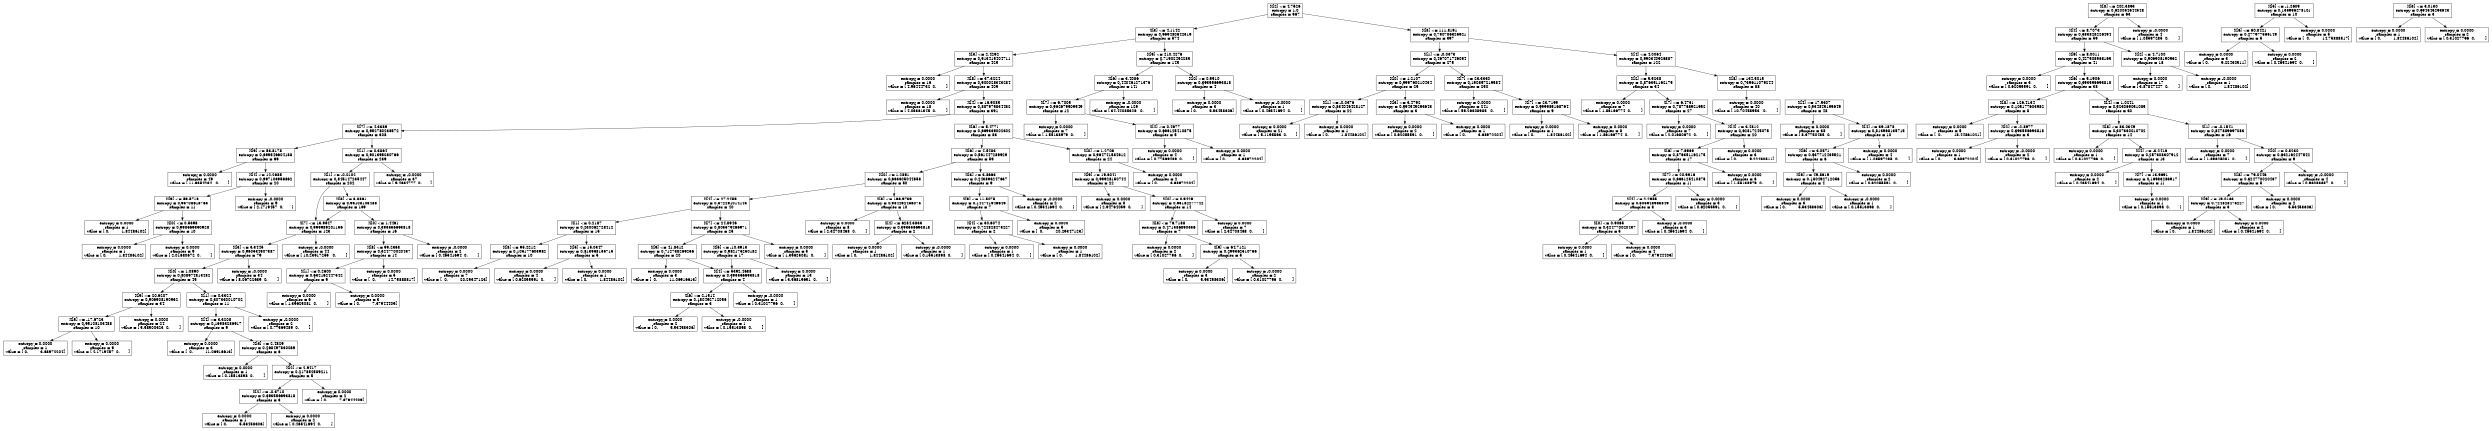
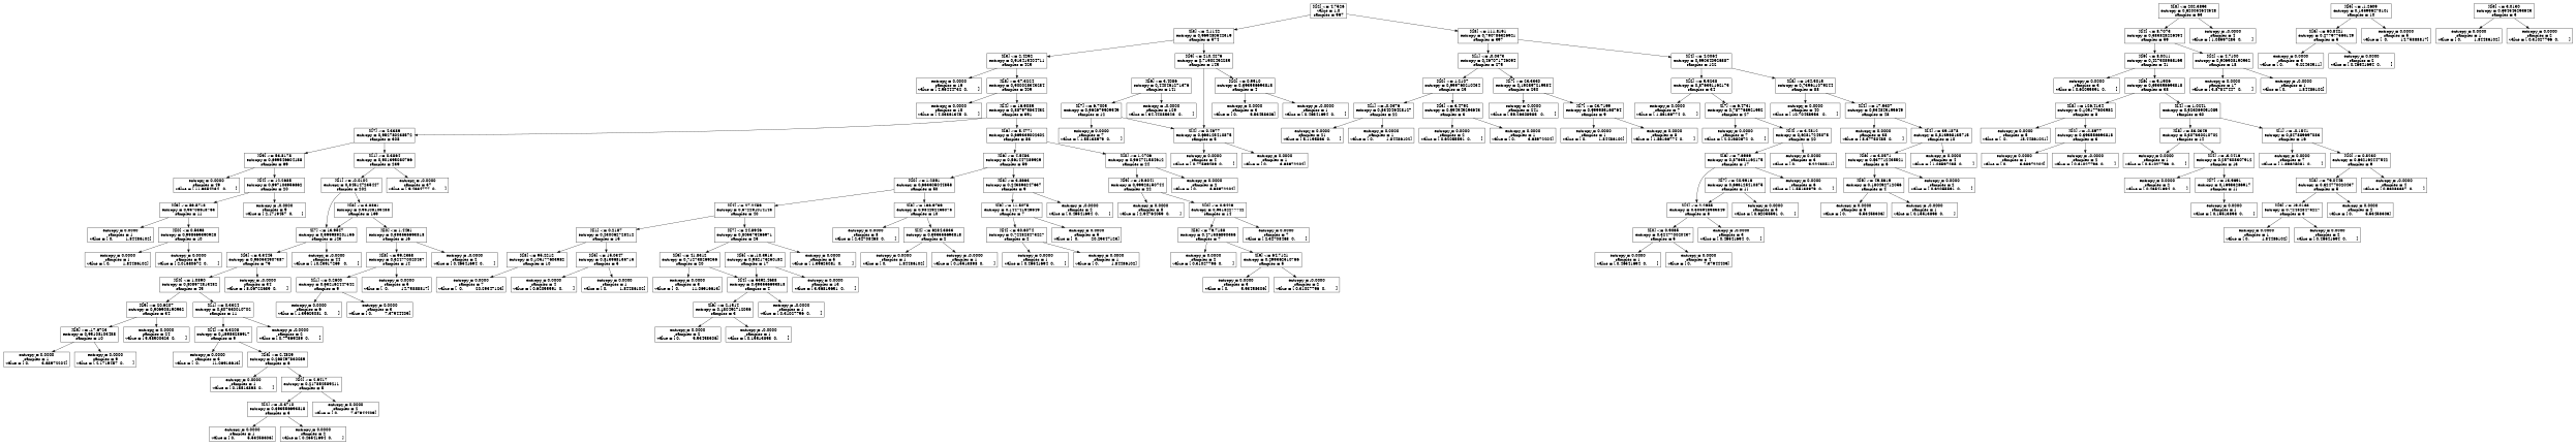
  digraph {
    node [shape=box]
-   n1 [label="X[2] <= 4.7526\nentropy = 1.0\nsamples = 967"]
+   n1 [label="X[2] <= 4.7526\nvalue = 1.0\nsamples = 967"]
    n2 [label="X[3] <= 4.1142\nentropy = 0.969480642319\nsamples = 574"]
    n3 [label="X[8] <= 111.8191\nentropy = 0.790786326921\nsamples = 397"]
    n4 [label="X[3] <= 2.4292\nentropy = 0.913415404711\nsamples = 425"]
    n5 [label="X[9] <= 210.4276\nentropy = 0.71902452285\nsamples = 145"]
    n6 [label="X[1] <= -0.0373\nentropy = 0.467071746094\nsamples = 275"]
    n7 [label="X[4] <= 4.0064\nentropy = 0.990340926887\nsamples = 122"]
    n8 [label="entropy = 0.0000\nsamples = 16\nvalue = [ 4.96444732  0.        ]"]
    n9 [label="X[8] <= 37.3224\nentropy = 0.900028343284\nsamples = 409"]
    n10 [label="X[6] <= 3.4086\nentropy = 0.440461271376\nsamples = 141"]
    n11 [label="X[0] <= 0.9510\nentropy = 0.393556693818\nsamples = 4"]
    n12 [label="entropy = 0.0000\nsamples = 18\nvalue = [ 4.03361345  0.        ]"]
    n13 [label="X[4] <= 16.9085\nentropy = 0.887975834432\nsamples = 391"]
    n14 [label="X[7] <= 4.3389\nentropy = 0.952780238572\nsamples = 308"]
    n15 [label="X[6] <= 5.4771\nentropy = 0.669339002302\nsamples = 83"]
    n16 [label="X[9] <= 53.8178\nentropy = 0.699546604188\nsamples = 69"]
    n17 [label="X[1] <= 0.3864\nentropy = 0.901395080766\nsamples = 239"]
    n18 [label="X[6] <= 4.5483\nentropy = 0.561447289929\nsamples = 59"]
    n19 [label="X[0] <= 1.2706\nentropy = 0.964741584612\nsamples = 24"]
    n20 [label="entropy = 0.0000\nsamples = 49\nvalue = [ 11.6354234   0.       ]"]
    n21 [label="X[4] <= 12.2685\nentropy = 0.997103956862\nsamples = 20"]
    n22 [label="X[1] <= -0.0102\nentropy = 0.845147235447\nsamples = 202"]
    n23 [label="entropy = -0.0000\nsamples = 37\nvalue = [ 9.4634777  0.       ]"]
    n24 [label="X[9] <= 59.5718\nentropy = 0.93708618763\nsamples = 11"]
    n25 [label="entropy = -0.0000\nsamples = 9\nvalue = [ 2.1719457  0.       ]"]
    n26 [label="entropy = 0.0000\nsamples = 1\nvalue = [ 0.          1.84486102]"]
    n27 [label="X[0] <= 0.5398\nentropy = 0.998569390928\nsamples = 10"]
    n28 [label="entropy = 0.0000\nsamples = 1\nvalue = [ 0.          1.84486102]"]
    n29 [label="entropy = 0.0000\nsamples = 9\nvalue = [ 2.01680672  0.        ]"]
    n30 [label="X[3] <= 3.8861\nentropy = 0.95108103488\nsamples = 139"]
    n31 [label="X[7] <= 13.9547\nentropy = 0.999989201156\nsamples = 123"]
    n32 [label="X[8] <= 202.3893\nentropy = 0.620054644548\nsamples = 63"]
    n33 [label="X[4] <= 8.7073\nentropy = 0.583828226494\nsamples = 59"]
    n34 [label="entropy = -0.0000\nsamples = 4\nvalue = [ 1.08597285  0.        ]"]
    n35 [label="X[0] <= 1.4461\nentropy = 0.393556693818\nsamples = 16"]
    n36 [label="X[9] <= 8.0011\nentropy = 0.427508968165\nsamples = 41"]
    n37 [label="X[2] <= 4.7100\nentropy = 0.906908190932\nsamples = 18"]
    n38 [label="entropy = 0.0000\nsamples = 3\nvalue = [ 0.62055591  0.        ]"]
    n39 [label="X[6] <= 5.1906\nentropy = 0.393556693818\nsamples = 38"]
    n40 [label="entropy = 0.0000\nsamples = 17\nvalue = [ 3.87847447  0.        ]"]
    n41 [label="entropy = -0.0000\nsamples = 1\nvalue = [ 0.          1.84486102]"]
    n42 [label="X[8] <= 126.4134\nentropy = 0.105177603982\nsamples = 8"]
    n43 [label="X[4] <= 1.0241\nentropy = 0.523069051085\nsamples = 30"]
    n44 [label="entropy = 0.0000\nsamples = 5\nvalue = [  0.          18.44861021]"]
    n45 [label="X[2] <= -2.8977\nentropy = 0.393556693818\nsamples = 3"]
    n46 [label="X[8] <= 83.0349\nentropy = 0.307330010702\nsamples = 14"]
    n47 [label="X[1] <= -0.1541\nentropy = 0.847889697083\nsamples = 16"]
    n48 [label="entropy = 0.0000\nsamples = 1\nvalue = [ 0.          3.68972204]"]
    n49 [label="entropy = -0.0000\nsamples = 2\nvalue = [ 0.31027796  0.        ]"]
    n50 [label="entropy = 0.0000\nsamples = 1\nvalue = [ 0.31027796  0.        ]"]
    n51 [label="X[4] <= -3.2416\nentropy = 0.257308307912\nsamples = 13"]
    n52 [label="entropy = 0.0000\nsamples = 7\nvalue = [ 1.39625081  0.        ]"]
    n53 [label="X[0] <= 0.8230\nentropy = 0.632162447542\nsamples = 9"]
    n54 [label="entropy = 0.0000\nsamples = 2\nvalue = [ 0.46541694  0.        ]"]
    n55 [label="X[7] <= 13.9691\nentropy = 0.16983286917\nsamples = 11"]
    n56 [label="entropy = 0.0000\nsamples = 1\nvalue = [ 0.15513898  0.        ]"]
    n57 [label="X[5] <= -1.2609\nentropy = 0.135996278101\nsamples = 10"]
    n58 [label="X[6] <= 60.8421\nentropy = 0.277977565149\nsamples = 5"]
    n59 [label="entropy = 0.0000\nsamples = 5\nvalue = [  0.          14.75888817]"]
    n60 [label="entropy = 0.0000\nsamples = 3\nvalue = [ 0.          9.22430511]"]
    n61 [label="entropy = 0.0000\nsamples = 2\nvalue = [ 0.46541694  0.        ]"]
    n62 [label="X[8] <= 79.0446\nentropy = 0.324770020437\nsamples = 5"]
    n63 [label="entropy = -0.0000\nsamples = 4\nvalue = [ 0.93083387  0.        ]"]
    n64 [label="X[9] <= 19.0133\nentropy = 0.724828473227\nsamples = 3"]
    n65 [label="entropy = 0.0000\nsamples = 2\nvalue = [ 0.          5.53458306]"]
    n66 [label="entropy = 0.0000\nsamples = 1\nvalue = [ 0.          1.84486102]"]
    n67 [label="entropy = 0.0000\nsamples = 2\nvalue = [ 0.46541694  0.        ]"]
    n68 [label="X[3] <= 3.3445\nentropy = 0.960534907387\nsamples = 79"]
    n69 [label="entropy = -0.0000\nsamples = 44\nvalue = [ 10.23917259   0.        ]"]
    n70 [label="X[8] <= 99.2368\nentropy = 0.324770020437\nsamples = 14"]
    n71 [label="entropy = -0.0000\nsamples = 2\nvalue = [ 0.46541694  0.        ]"]
    n72 [label="X[0] <= 1.0890\nentropy = 0.808974813482\nsamples = 45"]
    n73 [label="entropy = -0.0000\nsamples = 34\nvalue = [ 8.06722689  0.        ]"]
    n74 [label="X[9] <= 20.6207\nentropy = 0.906908190932\nsamples = 34"]
    n75 [label="X[1] <= 0.3324\nentropy = 0.307330010702\nsamples = 11"]
    n76 [label="X[5] <= -17.6723\nentropy = 0.95108103488\nsamples = 10"]
    n77 [label="entropy = 0.0000\nsamples = 24\nvalue = [ 5.58500323  0.        ]"]
    n78 [label="X[4] <= 3.3208\nentropy = 0.16983286917\nsamples = 9"]
    n79 [label="entropy = -0.0000\nsamples = 2\nvalue = [ 0.77569489  0.        ]"]
    n80 [label="entropy = 0.0000\nsamples = 1\nvalue = [ 0.          3.68972204]"]
    n81 [label="entropy = 0.0000\nsamples = 9\nvalue = [ 2.1719457  0.       ]"]
    n82 [label="entropy = 0.0000\nsamples = 3\nvalue = [  0.          11.06916613]"]
    n83 [label="X[3] <= 2.4829\nentropy = 0.268497830089\nsamples = 6"]
    n84 [label="entropy = 0.0000\nsamples = 1\nvalue = [ 0.15513898  0.        ]"]
    n85 [label="X[2] <= 2.9417\nentropy = 0.217852589211\nsamples = 5"]
    n86 [label="X[2] <= -0.3710\nentropy = 0.393556693818\nsamples = 3"]
    n87 [label="entropy = 0.0000\nsamples = 2\nvalue = [ 0.          7.37944409]"]
    n88 [label="entropy = 0.0000\nsamples = 1\nvalue = [ 0.          5.53458306]"]
    n89 [label="entropy = 0.0000\nsamples = 2\nvalue = [ 0.46541694  0.        ]"]
    n90 [label="X[1] <= 0.2600\nentropy = 0.632162447542\nsamples = 9"]
    n91 [label="entropy = 0.0000\nsamples = 5\nvalue = [  0.          14.75888817]"]
    n92 [label="entropy = 0.0000\nsamples = 6\nvalue = [ 1.39625081  0.        ]"]
    n93 [label="entropy = 0.0000\nsamples = 3\nvalue = [ 0.          7.37944409]"]
    n94 [label="X[0] <= 1.2891\nentropy = 0.663305044858\nsamples = 50"]
    n95 [label="X[3] <= 3.8663\nentropy = 0.243893247637\nsamples = 9"]
    n96 [label="X[9] <= 19.6041\nentropy = 0.99928150744\nsamples = 22"]
    n97 [label="entropy = 0.0000\nsamples = 2\nvalue = [ 0.          3.68972204]"]
    n98 [label="X[4] <= 27.2459\nentropy = 0.572291014143\nsamples = 40"]
    n99 [label="X[8] <= 166.9739\nentropy = 0.984292456075\nsamples = 10"]
    n100 [label="X[9] <= 11.5075\nentropy = 0.144741946649\nsamples = 7"]
    n101 [label="entropy = -0.0000\nsamples = 2\nvalue = [ 0.46541694  0.        ]"]
    n102 [label="X[1] <= 0.2187\nentropy = 0.230062728412\nsamples = 15"]
    n103 [label="X[7] <= 24.8946\nentropy = 0.805579466971\nsamples = 25"]
    n104 [label="entropy = 0.0000\nsamples = 8\nvalue = [ 2.32708468  0.        ]"]
    n105 [label="X[4] <= 6284.3833\nentropy = 0.393556693818\nsamples = 2"]
    n106 [label="X[8] <= 95.2212\nentropy = 0.105177603982\nsamples = 10"]
    n107 [label="X[5] <= 15.0347\nentropy = 0.813968135715\nsamples = 5"]
    n108 [label="X[9] <= 41.8312\nentropy = 0.712738269256\nsamples = 20"]
    n109 [label="entropy = 0.0000\nsamples = 5\nvalue = [ 1.39625081  0.        ]"]
    n110 [label="entropy = 0.0000\nsamples = 7\nvalue = [  0.          20.29347123]"]
    n111 [label="entropy = 0.0000\nsamples = 4\nvalue = [ 0.62055591  0.        ]"]
    n112 [label="entropy = 0.0000\nsamples = 1\nvalue = [ 0.          1.84486102]"]
    n113 [label="X[3] <= 3.0130\nentropy = 0.594545293643\nsamples = 3"]
    n114 [label="entropy = 0.0000\nsamples = 1\nvalue = [ 0.          1.84486102]"]
    n115 [label="entropy = 0.0000\nsamples = 2\nvalue = [ 0.31027796  0.        ]"]
    n116 [label="entropy = 0.0000\nsamples = 3\nvalue = [  0.          11.06916613]"]
    n117 [label="X[4] <= 5392.4688\nentropy = 0.393556693818\nsamples = 4"]
    n118 [label="X[5] <= -10.3913\nentropy = 0.982175250182\nsamples = 17"]
    n119 [label="entropy = 0.0000\nsamples = 13\nvalue = [ 3.56819651  0.        ]"]
    n120 [label="X[6] <= 2.1514\nentropy = 0.180492712056\nsamples = 3"]
    n121 [label="entropy = -0.0000\nsamples = 1\nvalue = [ 0.31027796  0.        ]"]
    n122 [label="entropy = 0.0000\nsamples = 2\nvalue = [ 0.          5.53458306]"]
    n123 [label="entropy = -0.0000\nsamples = 1\nvalue = [ 0.15513898  0.        ]"]
    n124 [label="entropy = 0.0000\nsamples = 1\nvalue = [ 0.          1.84486102]"]
    n125 [label="entropy = -0.0000\nsamples = 1\nvalue = [ 0.15513898  0.        ]"]
    n126 [label="X[4] <= 30.6074\nentropy = 0.724828473227\nsamples = 2"]
    n127 [label="entropy = 0.0000\nsamples = 5\nvalue = [  0.          20.29347123]"]
    n128 [label="entropy = 0.0000\nsamples = 1\nvalue = [ 0.46541694  0.        ]"]
    n129 [label="entropy = 0.0000\nsamples = 1\nvalue = [ 0.          1.84486102]"]
    n130 [label="entropy = 0.0000\nsamples = 8\nvalue = [ 2.94764059  0.        ]"]
    n131 [label="X[0] <= 0.9429\nentropy = 0.93182277742\nsamples = 14"]
    n132 [label="X[8] <= 76.7188\nentropy = 0.471586890356\nsamples = 7"]
    n133 [label="entropy = 0.0000\nsamples = 7\nvalue = [ 2.32708468  0.        ]"]
    n134 [label="entropy = 0.0000\nsamples = 2\nvalue = [ 0.31027796  0.        ]"]
    n135 [label="X[9] <= 64.7121\nentropy = 0.299362510766\nsamples = 5"]
    n136 [label="entropy = 0.0000\nsamples = 3\nvalue = [ 0.          5.53458306]"]
    n137 [label="entropy = -0.0000\nsamples = 2\nvalue = [ 0.31027796  0.        ]"]
    n138 [label="X[7] <= 6.7005\nentropy = 0.962679509549\nsamples = 12"]
    n139 [label="entropy = -0.0000\nsamples = 129\nvalue = [ 34.44085326   0.        ]"]
    n140 [label="entropy = 0.0000\nsamples = 3\nvalue = [ 0.          5.53458306]"]
    n141 [label="entropy = -0.0000\nsamples = 1\nvalue = [ 0.46541694  0.        ]"]
    n142 [label="entropy = 0.0000\nsamples = 7\nvalue = [ 1.55138979  0.        ]"]
    n143 [label="X[4] <= 0.4677\nentropy = 0.666125410875\nsamples = 5"]
    n144 [label="entropy = 0.0000\nsamples = 4\nvalue = [ 0.77569489  0.        ]"]
    n145 [label="entropy = 0.0000\nsamples = 1\nvalue = [ 0.          3.68972204]"]
    n146 [label="X[0] <= 1.2107\nentropy = 0.999760210434\nsamples = 25"]
    n147 [label="X[7] <= 23.3330\nentropy = 0.190857219584\nsamples = 250"]
    n148 [label="X[2] <= 5.5238\nentropy = 0.876351162175\nsamples = 34"]
    n149 [label="X[8] <= 134.5015\nentropy = 0.739611079244\nsamples = 88"]
    n150 [label="X[1] <= -0.0376\nentropy = 0.834046428127\nsamples = 22"]
    n151 [label="X[3] <= 3.4792\nentropy = 0.594545293643\nsamples = 3"]
    n152 [label="entropy = 0.0000\nsamples = 241\nvalue = [ 59.26308985   0.        ]"]
    n153 [label="X[7] <= 23.7199\nentropy = 0.999985168764\nsamples = 9"]
    n154 [label="entropy = 0.0000\nsamples = 21\nvalue = [ 5.1195863  0.       ]"]
    n155 [label="entropy = 0.0000\nsamples = 1\nvalue = [ 0.          1.84486102]"]
    n156 [label="entropy = 0.0000\nsamples = 2\nvalue = [ 0.62055591  0.        ]"]
    n157 [label="entropy = 0.0000\nsamples = 1\nvalue = [ 0.          3.68972204]"]
    n158 [label="entropy = 0.0000\nsamples = 1\nvalue = [ 0.          1.84486102]"]
    n159 [label="entropy = 0.0000\nsamples = 8\nvalue = [ 1.86166774  0.        ]"]
    n160 [label="entropy = 0.0000\nsamples = 7\nvalue = [ 1.86166774  0.        ]"]
    n161 [label="X[7] <= 6.4731\nentropy = 0.787768921952\nsamples = 27"]
    n162 [label="entropy = 0.0000\nsamples = 40\nvalue = [ 10.70458953   0.        ]"]
    n163 [label="X[4] <= 17.5307\nentropy = 0.934845195649\nsamples = 48"]
    n164 [label="entropy = 0.0000\nsamples = 7\nvalue = [ 2.01680672  0.        ]"]
    n165 [label="X[4] <= 3.4812\nentropy = 0.62817245075\nsamples = 20"]
    n166 [label="X[6] <= 7.6969\nentropy = 0.876351162175\nsamples = 17"]
    n167 [label="entropy = 0.0000\nsamples = 3\nvalue = [ 0.          9.22430511]"]
    n168 [label="X[7] <= 20.9916\nentropy = 0.666125410875\nsamples = 11"]
    n169 [label="entropy = 0.0000\nsamples = 6\nvalue = [ 1.55138979  0.        ]"]
    n170 [label="X[4] <= 2.2955\nentropy = 0.505948983849\nsamples = 8"]
    n171 [label="entropy = 0.0000\nsamples = 3\nvalue = [ 0.62055591  0.        ]"]
    n172 [label="X[0] <= 0.9065\nentropy = 0.324770020437\nsamples = 5"]
    n173 [label="entropy = -0.0000\nsamples = 3\nvalue = [ 0.46541694  0.        ]"]
    n174 [label="entropy = 0.0000\nsamples = 1\nvalue = [ 0.46541694  0.        ]"]
    n175 [label="entropy = 0.0000\nsamples = 4\nvalue = [ 0.          7.37944409]"]
    n176 [label="entropy = 0.0000\nsamples = 38\nvalue = [ 8.37750485  0.        ]"]
    n177 [label="X[4] <= 39.1878\nentropy = 0.813968135715\nsamples = 10"]
    n178 [label="X[6] <= 3.0571\nentropy = 0.537712435521\nsamples = 6"]
    n179 [label="entropy = 0.0000\nsamples = 4\nvalue = [ 1.08597285  0.        ]"]
    n180 [label="X[9] <= 49.8619\nentropy = 0.180492712056\nsamples = 4"]
    n181 [label="entropy = 0.0000\nsamples = 2\nvalue = [ 0.62055591  0.        ]"]
    n182 [label="entropy = 0.0000\nsamples = 3\nvalue = [ 0.          5.53458306]"]
    n183 [label="entropy = -0.0000\nsamples = 1\nvalue = [ 0.15513898  0.        ]"]
    n1 -> n2
    n1 -> n3
    n2 -> n4
    n2 -> n5
    n3 -> n6
    n3 -> n7
    n4 -> n8
    n4 -> n9
-   n5 -> n10
+   n5 -> n143
    n5 -> n11
    n6 -> n146
    n6 -> n147
    n7 -> n148
    n7 -> n149
    n9 -> n12
    n9 -> n13
    n10 -> n138
    n10 -> n139
    n11 -> n140
    n11 -> n141
    n13 -> n14
    n13 -> n15
    n14 -> n16
    n14 -> n17
    n15 -> n18
    n15 -> n19
    n16 -> n20
    n16 -> n21
    n17 -> n22
    n17 -> n23
    n18 -> n94
    n18 -> n95
    n19 -> n96
    n19 -> n97
    n21 -> n24
    n21 -> n25
    n22 -> n30
    n22 -> n31
    n24 -> n26
    n24 -> n27
    n27 -> n28
    n27 -> n29
    n30 -> n31
    n30 -> n35
    n31 -> n68
    n31 -> n69
    n32 -> n33
    n32 -> n34
    n33 -> n36
    n33 -> n37
    n35 -> n70
    n35 -> n71
    n36 -> n38
    n36 -> n39
    n37 -> n40
    n37 -> n41
    n39 -> n42
    n39 -> n43
    n42 -> n44
    n42 -> n45
    n43 -> n46
    n43 -> n47
    n45 -> n48
    n45 -> n49
    n46 -> n50
    n46 -> n51
    n47 -> n52
    n47 -> n53
    n51 -> n54
    n51 -> n55
    n53 -> n62
    n53 -> n63
    n55 -> n56
    n57 -> n58
    n57 -> n59
    n58 -> n60
    n58 -> n61
    n62 -> n64
    n62 -> n65
    n64 -> n66
    n64 -> n67
    n68 -> n72
    n68 -> n73
    n70 -> n90
    n70 -> n91
    n72 -> n74
    n72 -> n75
    n74 -> n76
    n74 -> n77
    n75 -> n78
    n75 -> n79
    n76 -> n80
    n76 -> n81
    n78 -> n82
    n78 -> n83
    n83 -> n84
    n83 -> n85
    n85 -> n86
    n85 -> n87
    n86 -> n88
    n86 -> n89
    n90 -> n92
    n90 -> n93
    n94 -> n98
    n94 -> n99
    n95 -> n100
    n95 -> n101
    n96 -> n130
    n96 -> n131
    n98 -> n102
    n98 -> n103
    n99 -> n104
    n99 -> n105
    n100 -> n126
    n100 -> n127
    n102 -> n106
    n102 -> n107
    n103 -> n108
    n103 -> n109
    n105 -> n124
    n105 -> n125
    n106 -> n110
    n107 -> n111
    n107 -> n112
    n108 -> n116
    n108 -> n117
    n113 -> n114
    n113 -> n115
    n117 -> n120
    n117 -> n121
    n118 -> n117
    n118 -> n119
    n120 -> n122
    n120 -> n123
    n126 -> n128
    n126 -> n129
    n131 -> n132
    n131 -> n133
    n132 -> n134
    n132 -> n135
    n135 -> n136
    n135 -> n137
    n138 -> n142
    n138 -> n143
    n143 -> n144
    n143 -> n145
    n146 -> n150
    n146 -> n151
    n147 -> n152
    n147 -> n153
    n148 -> n160
    n148 -> n161
    n149 -> n162
+   n149 -> n163
    n150 -> n154
    n150 -> n155
    n151 -> n156
    n151 -> n157
    n153 -> n158
    n153 -> n159
    n161 -> n164
    n161 -> n165
    n163 -> n176
    n163 -> n177
    n165 -> n166
    n165 -> n167
-   n166 -> n168
+   n166 -> n170
    n166 -> n169
    n168 -> n170
    n168 -> n171
    n170 -> n172
    n170 -> n173
    n172 -> n174
    n172 -> n175
    n177 -> n178
    n177 -> n179
    n178 -> n180
    n178 -> n181
    n180 -> n182
    n180 -> n183
  }
